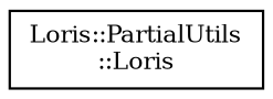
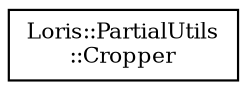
  digraph {
    rankdir=LR
    fontname="DejaVu Serif"
-   n1 [color=black fillcolor=white fontname="DejaVu Serif" fontsize=10 height=0.2 label="Loris::PartialUtils\l::Loris" shape=record style=filled width=0.4]
+   n1 [color=black fillcolor=white fontname="DejaVu Serif" fontsize=10 height=0.2 label="Loris::PartialUtils\l::Cropper" shape=record style=filled width=0.4]
  }
